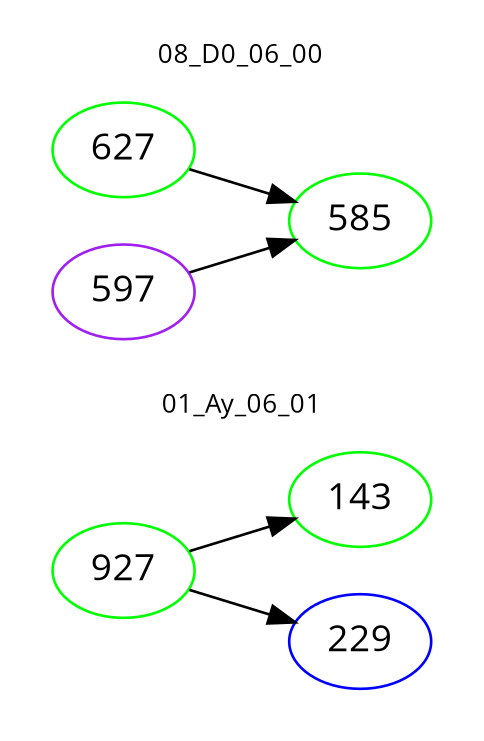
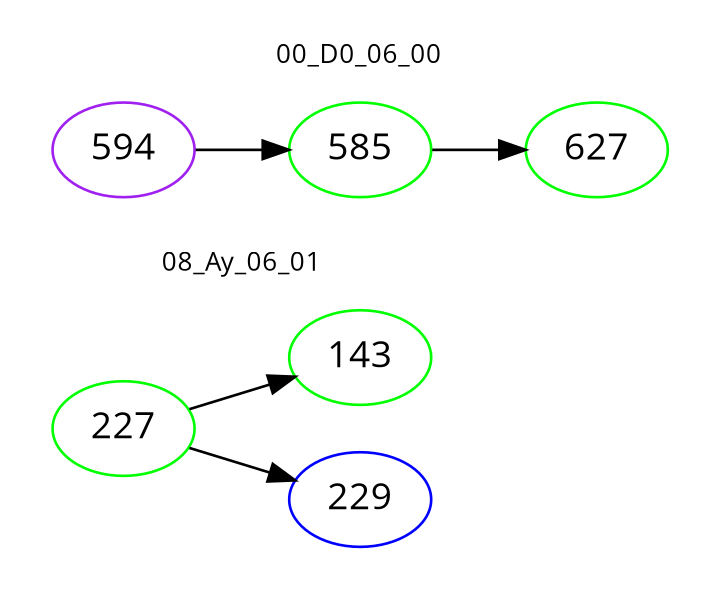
  digraph {
    fontname="Open Sans"
    rankdir=LR
    node [color=green fontname="Open Sans"]
    edge [color=black fontname="Open Sans"]
-   n1 [label=927]
+   n1 [label=227]
    n2 [color=blue label=229]
    n3 [label=143]
    n4 [label=585]
    n5 [label=627]
-   n6 [color=purple label=597]
+   n6 [color=purple label=594]
    subgraph cluster_1 {
      color=white
      fontsize=10
-     label="01_Ay_06_01"
+     label="08_Ay_06_01"
      n1
      n2
      n3
    }
    subgraph cluster_2 {
      color=white
      fontsize=10
-     label="08_D0_06_00"
+     label="00_D0_06_00"
      n4
      n5
      n6
    }
    n1 -> n2
    n1 -> n3
-   n5 -> n4
+   n4 -> n5
    n6 -> n4
  }
